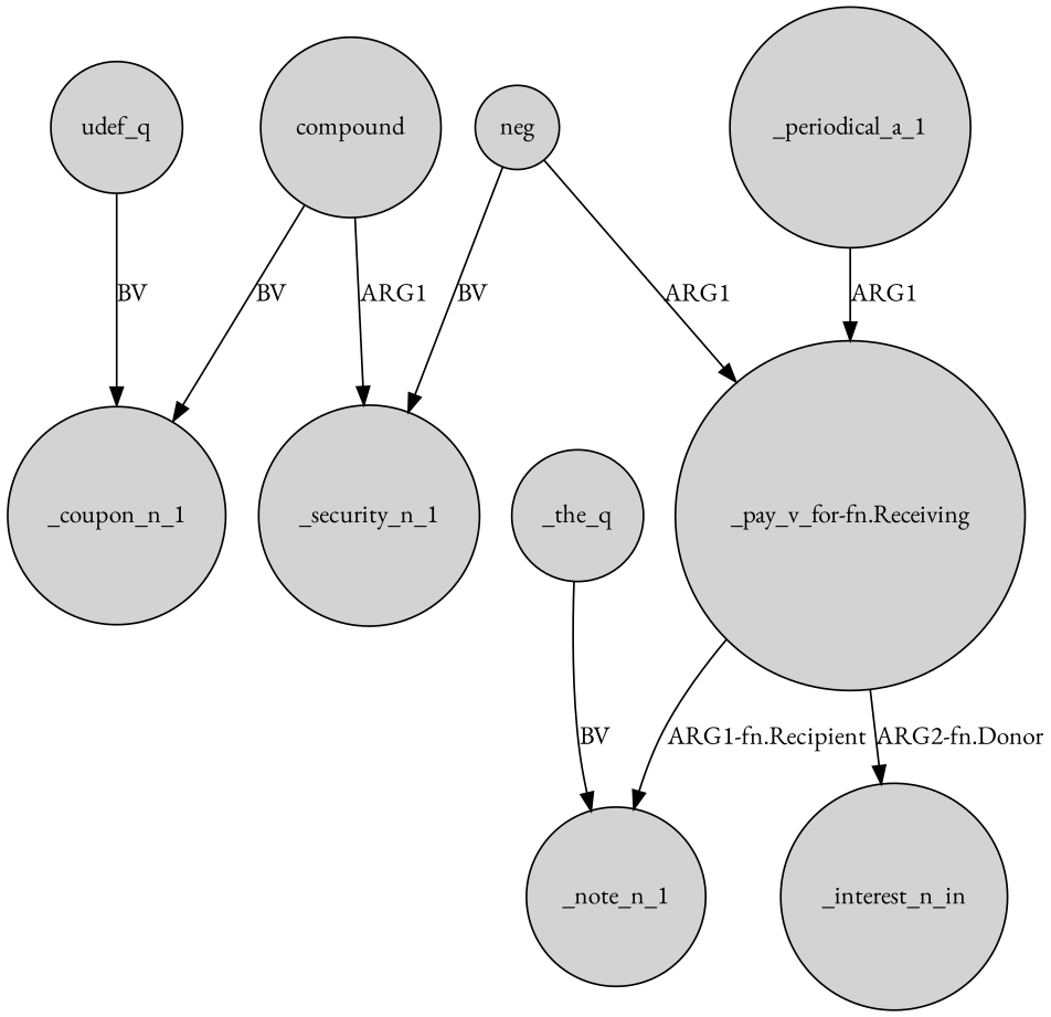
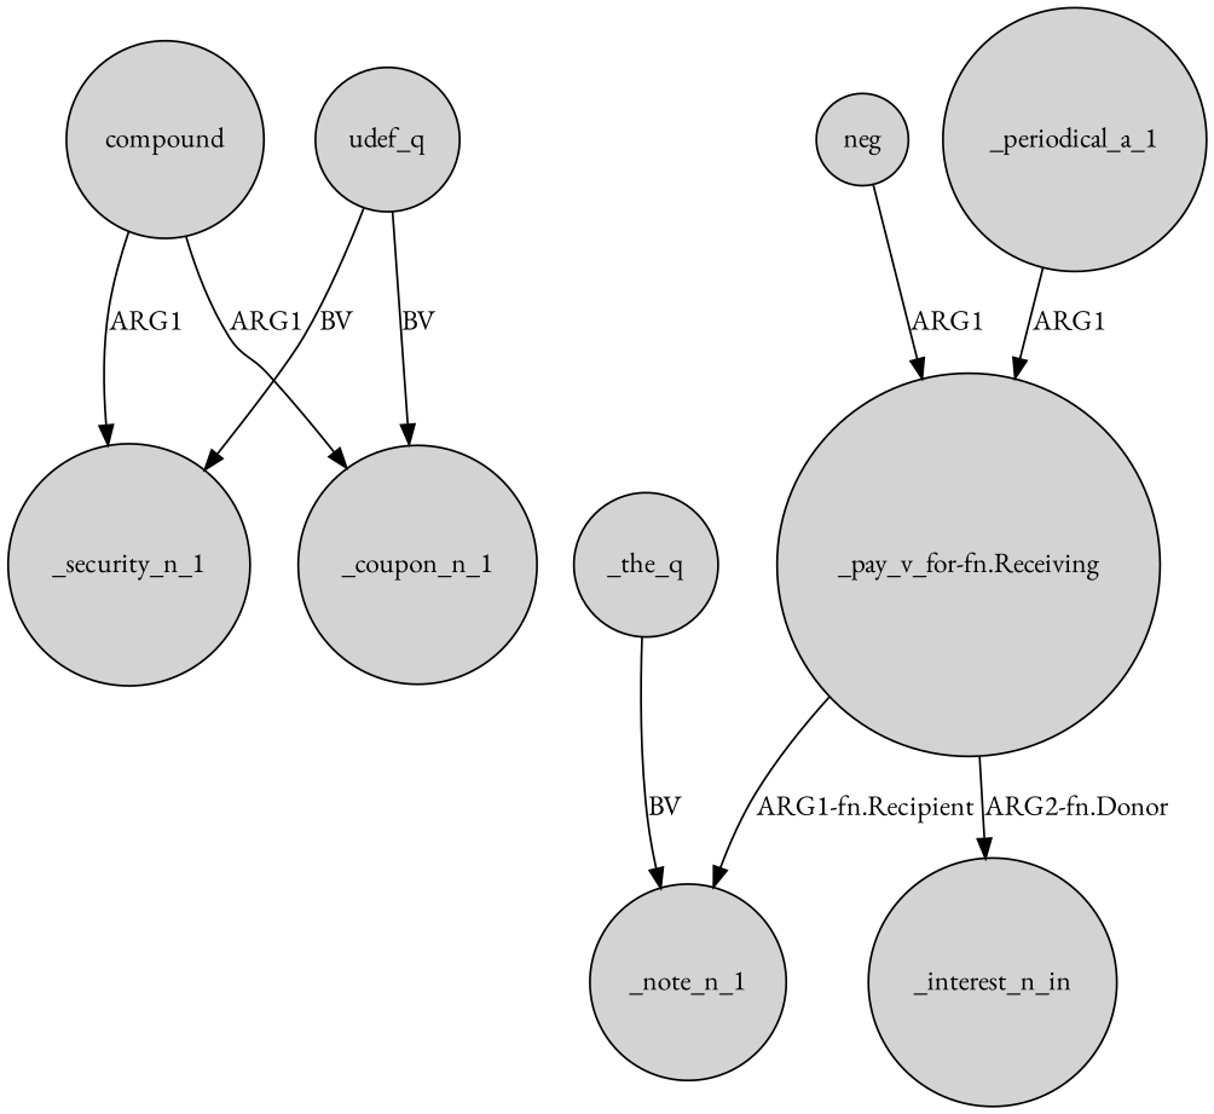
  digraph {
    fontname="EB Garamond"
    node [fontname="EB Garamond" shape=circle style=filled]
    edge [fontname="EB Garamond"]
    compound
    _security_n_1
    _coupon_n_1
    udef_q
    "_pay_v_for-fn.Receiving"
    _interest_n_in
    _note_n_1
    neg
    _the_q
    _periodical_a_1
    compound -> _security_n_1 [label=ARG1]
-   compound -> _coupon_n_1 [label=BV]
-   neg -> _security_n_1 [label=BV]
+   compound -> _coupon_n_1 [label=ARG1]
+   udef_q -> _security_n_1 [label=BV]
    udef_q -> _coupon_n_1 [label=BV]
    "_pay_v_for-fn.Receiving" -> _interest_n_in [label="ARG2-fn.Donor"]
    "_pay_v_for-fn.Receiving" -> _note_n_1 [label="ARG1-fn.Recipient"]
    neg -> "_pay_v_for-fn.Receiving" [label=ARG1]
    _the_q -> _note_n_1 [label=BV]
    _periodical_a_1 -> "_pay_v_for-fn.Receiving" [label=ARG1]
  }
